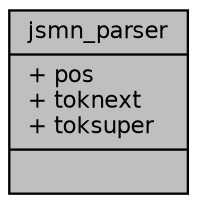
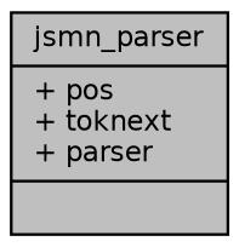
  digraph {
-   n1 [color=black fillcolor=grey75 fontcolor=black fontname=Helvetica fontsize=10 height=0.2 label="{jsmn_parser\n|+ pos\l+ toknext\l+ toksuper\l|}" shape=record style=filled width=0.4]
+   n1 [color=black fillcolor=grey75 fontcolor=black fontname=Helvetica fontsize=10 height=0.2 label="{jsmn_parser\n|+ pos\l+ toknext\l+ parser\l|}" shape=record style=filled width=0.4]
  }
